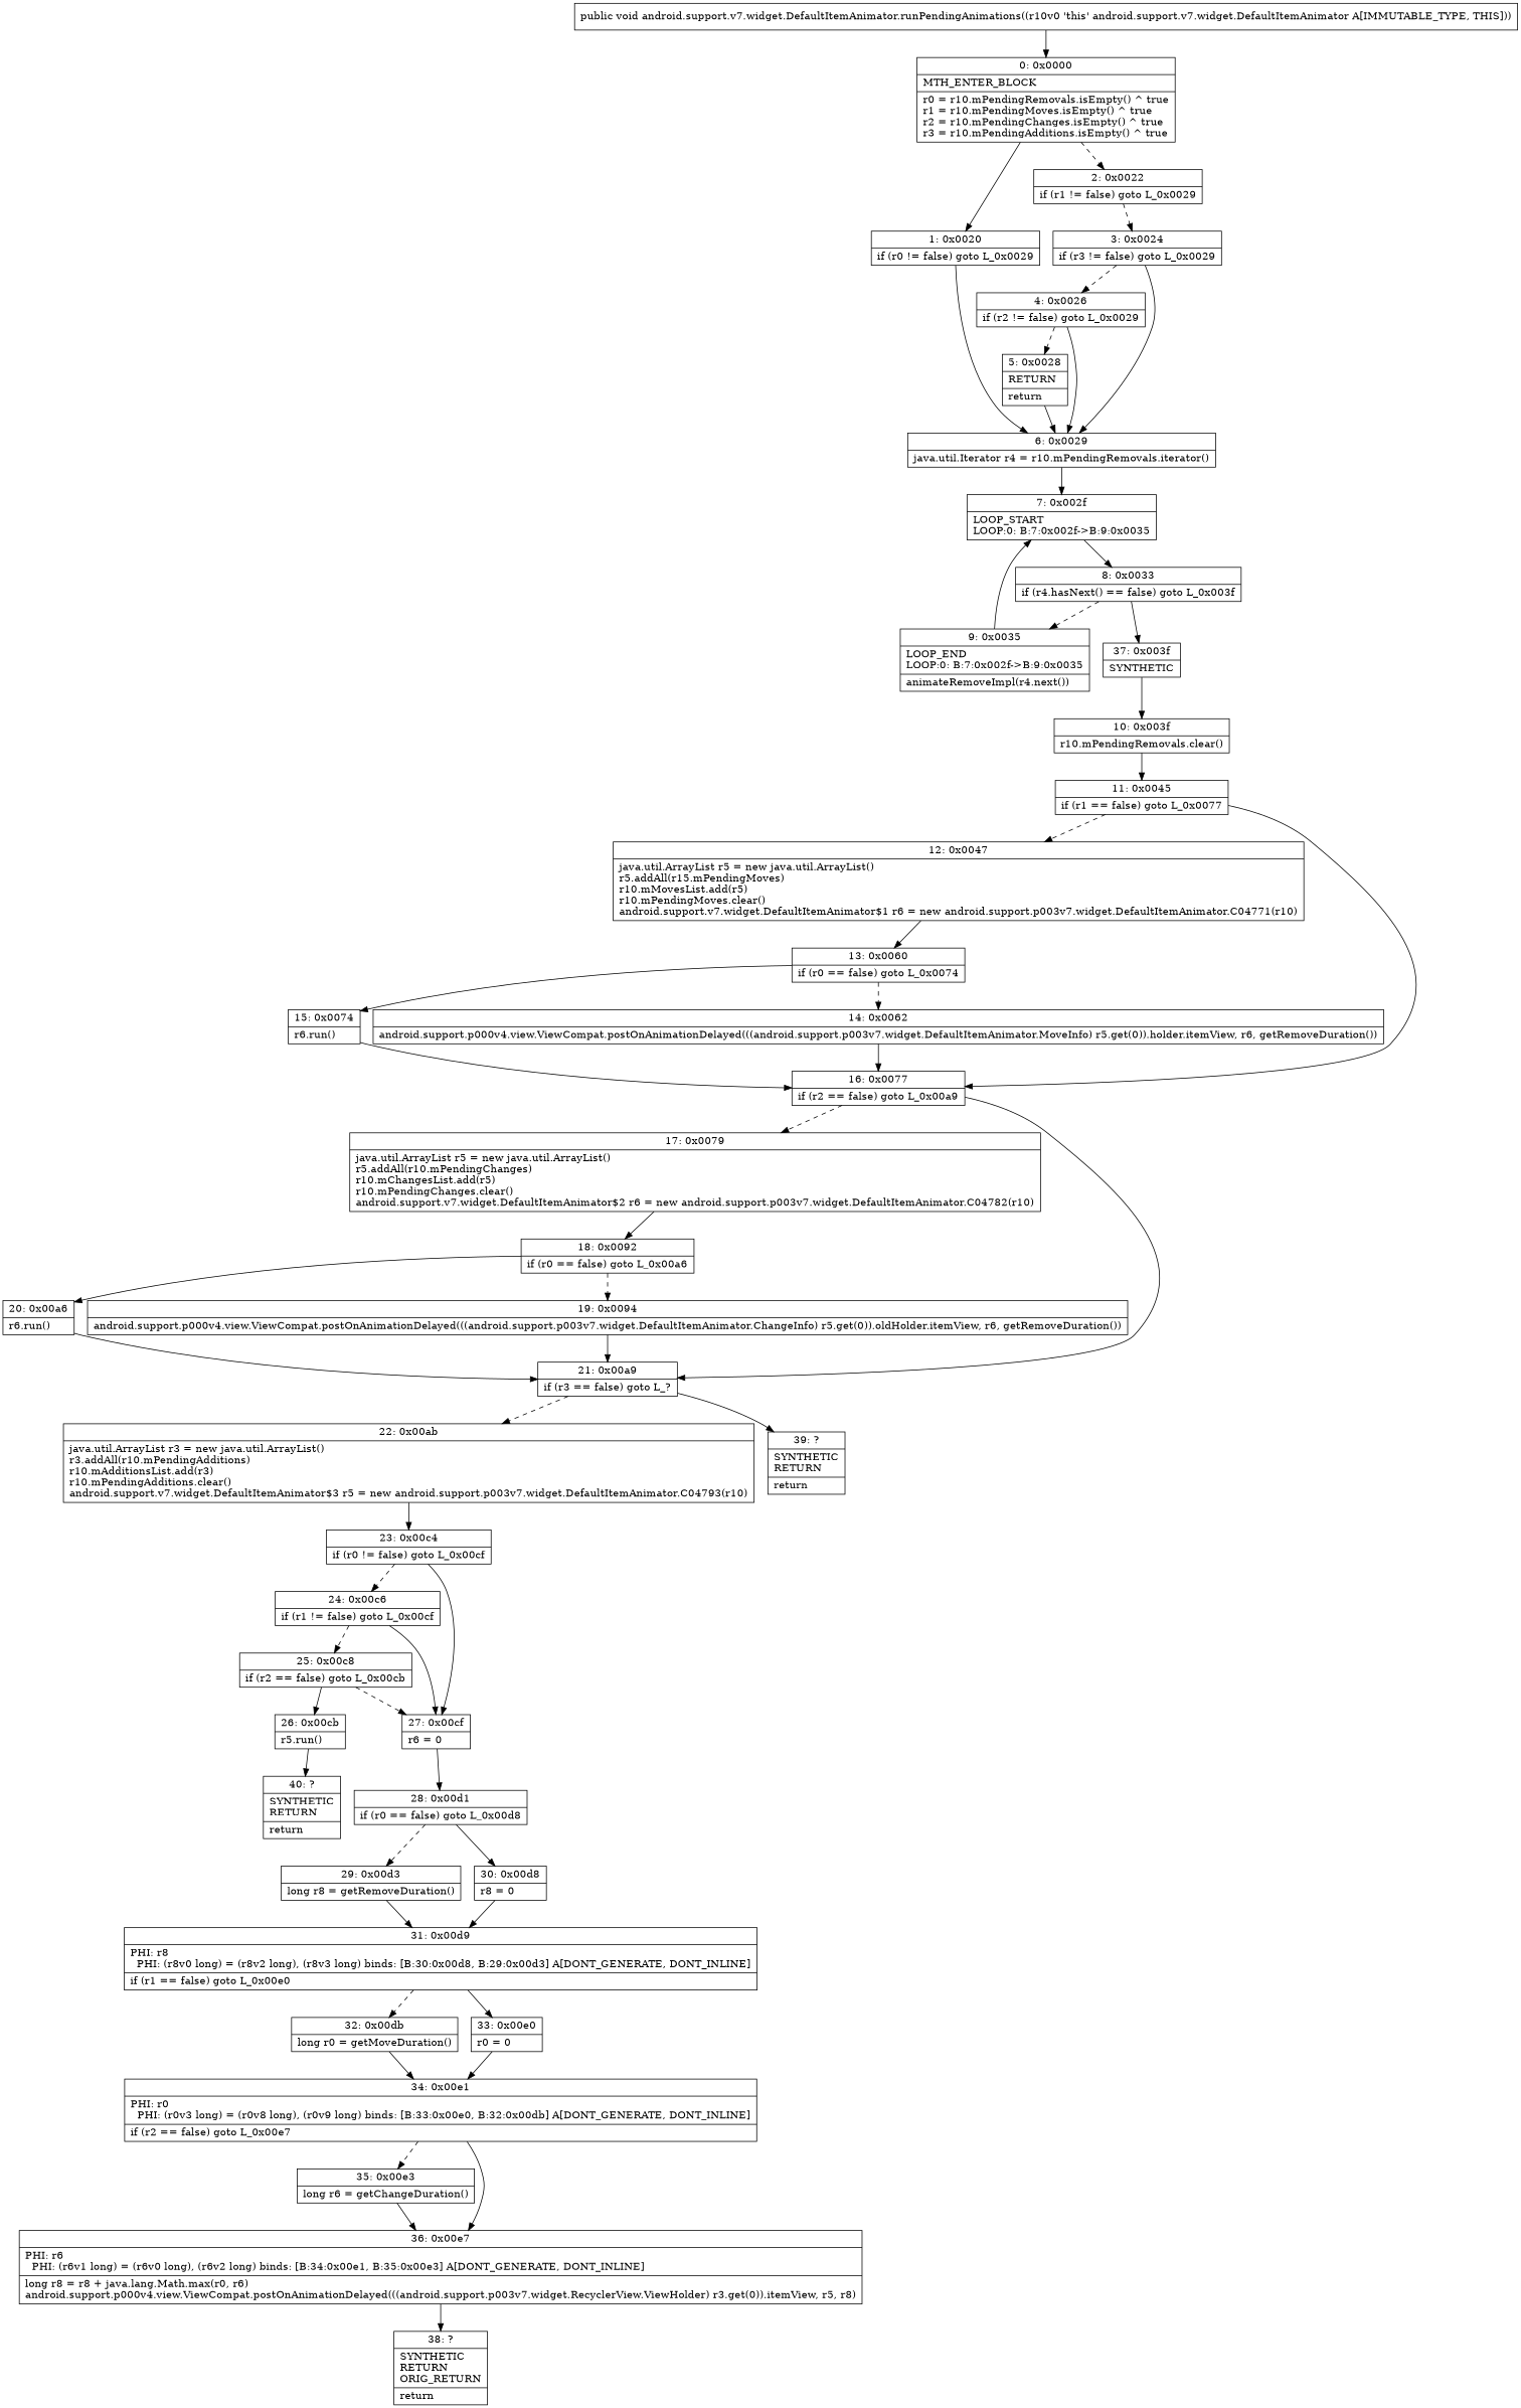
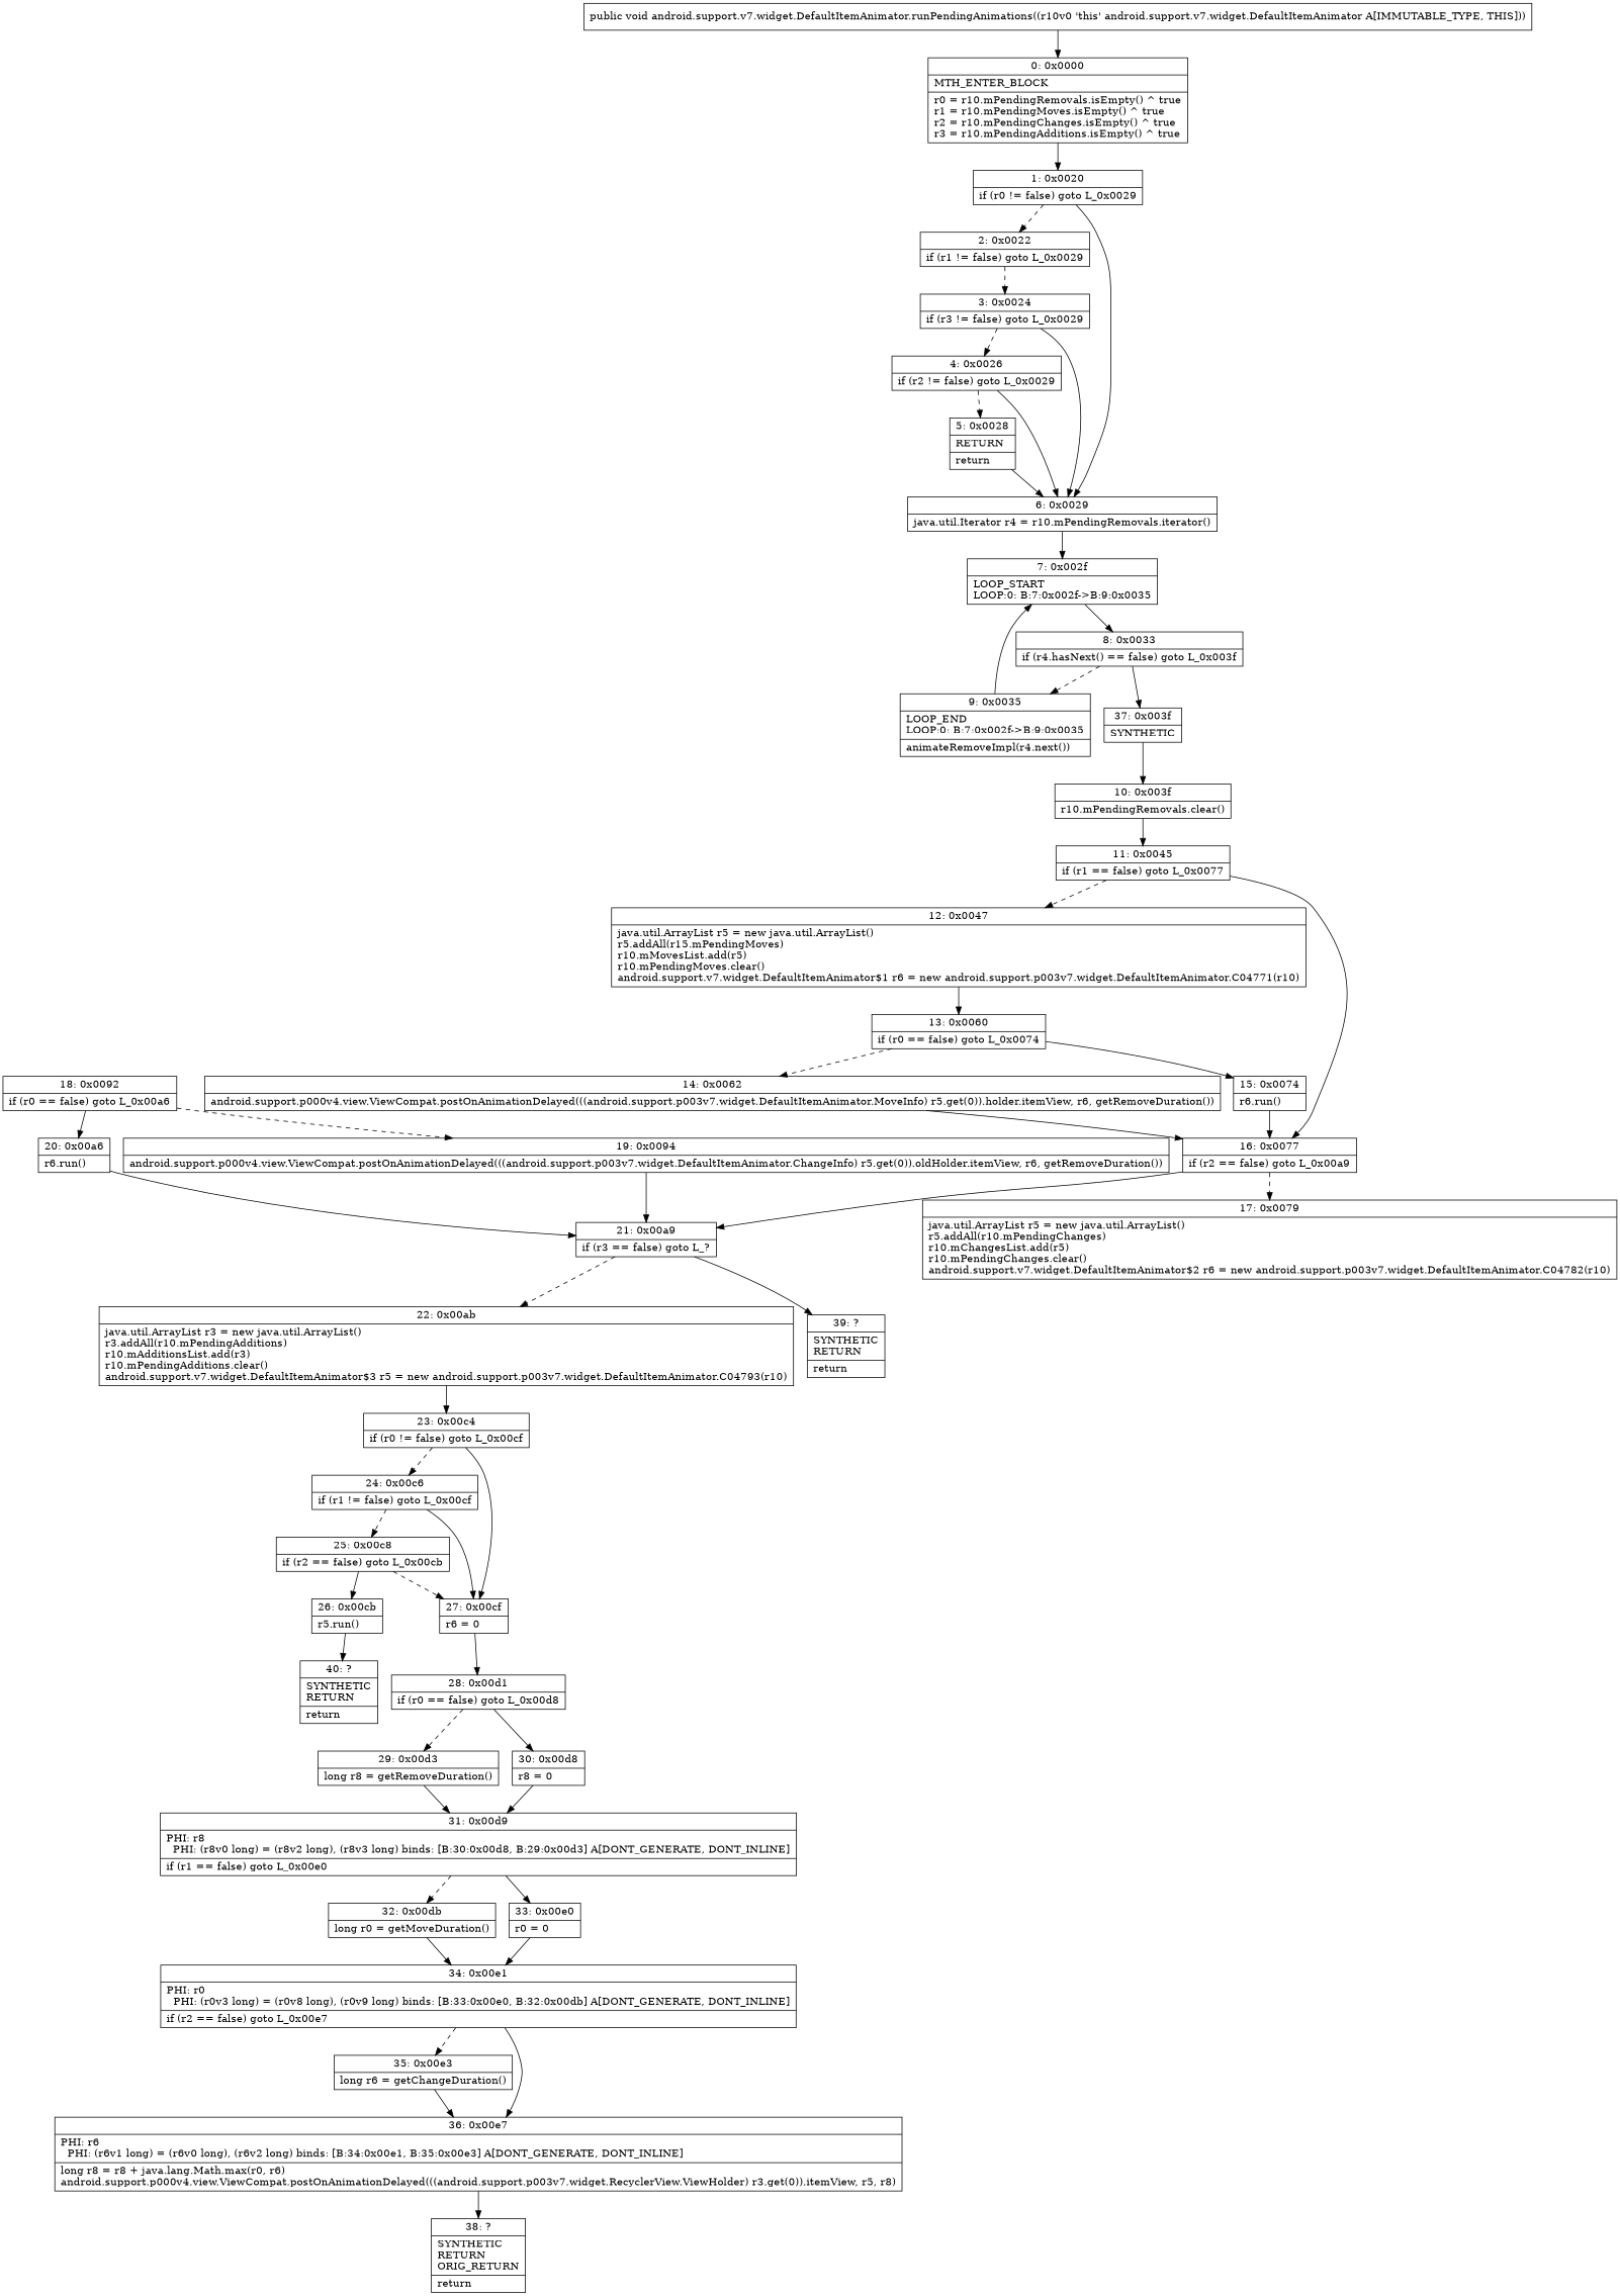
  digraph {
    node [shape=record]
    n1 [label="{0\:\ 0x0000|MTH_ENTER_BLOCK\l|r0 = r10.mPendingRemovals.isEmpty() ^ true\lr1 = r10.mPendingMoves.isEmpty() ^ true\lr2 = r10.mPendingChanges.isEmpty() ^ true\lr3 = r10.mPendingAdditions.isEmpty() ^ true\l}"]
    n2 [label="{1\:\ 0x0020|if (r0 != false) goto L_0x0029\l}"]
    n3 [label="{2\:\ 0x0022|if (r1 != false) goto L_0x0029\l}"]
    n4 [label="{6\:\ 0x0029|java.util.Iterator r4 = r10.mPendingRemovals.iterator()\l}"]
    n5 [label="{3\:\ 0x0024|if (r3 != false) goto L_0x0029\l}"]
    n6 [label="{7\:\ 0x002f|LOOP_START\lLOOP:0: B:7:0x002f\-\>B:9:0x0035\l}"]
    n7 [label="{4\:\ 0x0026|if (r2 != false) goto L_0x0029\l}"]
    n8 [label="{5\:\ 0x0028|RETURN\l|return\l}"]
    n9 [label="{8\:\ 0x0033|if (r4.hasNext() == false) goto L_0x003f\l}"]
    n10 [label="{9\:\ 0x0035|LOOP_END\lLOOP:0: B:7:0x002f\-\>B:9:0x0035\l|animateRemoveImpl(r4.next())\l}"]
    n11 [label="{37\:\ 0x003f|SYNTHETIC\l}"]
    n12 [label="{10\:\ 0x003f|r10.mPendingRemovals.clear()\l}"]
    n13 [label="{11\:\ 0x0045|if (r1 == false) goto L_0x0077\l}"]
    n14 [label="{12\:\ 0x0047|java.util.ArrayList r5 = new java.util.ArrayList()\lr5.addAll(r15.mPendingMoves)\lr10.mMovesList.add(r5)\lr10.mPendingMoves.clear()\landroid.support.v7.widget.DefaultItemAnimator$1 r6 = new android.support.p003v7.widget.DefaultItemAnimator.C04771(r10)\l}"]
    n15 [label="{16\:\ 0x0077|if (r2 == false) goto L_0x00a9\l}"]
    n16 [label="{13\:\ 0x0060|if (r0 == false) goto L_0x0074\l}"]
    n17 [label="{17\:\ 0x0079|java.util.ArrayList r5 = new java.util.ArrayList()\lr5.addAll(r10.mPendingChanges)\lr10.mChangesList.add(r5)\lr10.mPendingChanges.clear()\landroid.support.v7.widget.DefaultItemAnimator$2 r6 = new android.support.p003v7.widget.DefaultItemAnimator.C04782(r10)\l}"]
    n18 [label="{21\:\ 0x00a9|if (r3 == false) goto L_?\l}"]
    n19 [label="{14\:\ 0x0062|android.support.p000v4.view.ViewCompat.postOnAnimationDelayed(((android.support.p003v7.widget.DefaultItemAnimator.MoveInfo) r5.get(0)).holder.itemView, r6, getRemoveDuration())\l}"]
    n20 [label="{15\:\ 0x0074|r6.run()\l}"]
    n21 [label="{18\:\ 0x0092|if (r0 == false) goto L_0x00a6\l}"]
    n22 [label="{22\:\ 0x00ab|java.util.ArrayList r3 = new java.util.ArrayList()\lr3.addAll(r10.mPendingAdditions)\lr10.mAdditionsList.add(r3)\lr10.mPendingAdditions.clear()\landroid.support.v7.widget.DefaultItemAnimator$3 r5 = new android.support.p003v7.widget.DefaultItemAnimator.C04793(r10)\l}"]
    n23 [label="{39\:\ ?|SYNTHETIC\lRETURN\l|return\l}"]
    n24 [label="{19\:\ 0x0094|android.support.p000v4.view.ViewCompat.postOnAnimationDelayed(((android.support.p003v7.widget.DefaultItemAnimator.ChangeInfo) r5.get(0)).oldHolder.itemView, r6, getRemoveDuration())\l}"]
    n25 [label="{20\:\ 0x00a6|r6.run()\l}"]
    n26 [label="{23\:\ 0x00c4|if (r0 != false) goto L_0x00cf\l}"]
    n27 [label="{24\:\ 0x00c6|if (r1 != false) goto L_0x00cf\l}"]
    n28 [label="{27\:\ 0x00cf|r6 = 0\l}"]
    n29 [label="{25\:\ 0x00c8|if (r2 == false) goto L_0x00cb\l}"]
    n30 [label="{28\:\ 0x00d1|if (r0 == false) goto L_0x00d8\l}"]
    n31 [label="{26\:\ 0x00cb|r5.run()\l}"]
    n32 [label="{40\:\ ?|SYNTHETIC\lRETURN\l|return\l}"]
    n33 [label="{29\:\ 0x00d3|long r8 = getRemoveDuration()\l}"]
    n34 [label="{30\:\ 0x00d8|r8 = 0\l}"]
    n35 [label="{31\:\ 0x00d9|PHI: r8 \l  PHI: (r8v0 long) = (r8v2 long), (r8v3 long) binds: [B:30:0x00d8, B:29:0x00d3] A[DONT_GENERATE, DONT_INLINE]\l|if (r1 == false) goto L_0x00e0\l}"]
    n36 [label="{32\:\ 0x00db|long r0 = getMoveDuration()\l}"]
    n37 [label="{33\:\ 0x00e0|r0 = 0\l}"]
    n38 [label="{34\:\ 0x00e1|PHI: r0 \l  PHI: (r0v3 long) = (r0v8 long), (r0v9 long) binds: [B:33:0x00e0, B:32:0x00db] A[DONT_GENERATE, DONT_INLINE]\l|if (r2 == false) goto L_0x00e7\l}"]
    n39 [label="{35\:\ 0x00e3|long r6 = getChangeDuration()\l}"]
    n40 [label="{36\:\ 0x00e7|PHI: r6 \l  PHI: (r6v1 long) = (r6v0 long), (r6v2 long) binds: [B:34:0x00e1, B:35:0x00e3] A[DONT_GENERATE, DONT_INLINE]\l|long r8 = r8 + java.lang.Math.max(r0, r6)\landroid.support.p000v4.view.ViewCompat.postOnAnimationDelayed(((android.support.p003v7.widget.RecyclerView.ViewHolder) r3.get(0)).itemView, r5, r8)\l}"]
    n41 [label="{38\:\ ?|SYNTHETIC\lRETURN\lORIG_RETURN\l|return\l}"]
    n42 [label="{public void android.support.v7.widget.DefaultItemAnimator.runPendingAnimations((r10v0 'this' android.support.v7.widget.DefaultItemAnimator A[IMMUTABLE_TYPE, THIS])) }"]
    n1 -> n2
-   n1 -> n3 [style=dashed]
+   n2 -> n3 [style=dashed]
    n2 -> n4
    n3 -> n5 [style=dashed]
    n4 -> n6
    n5 -> n4
    n5 -> n7 [style=dashed]
    n6 -> n9
    n7 -> n4
    n7 -> n8 [style=dashed]
    n8 -> n4
    n9 -> n10 [style=dashed]
    n9 -> n11
    n10 -> n6
    n11 -> n12
    n12 -> n13
    n13 -> n14 [style=dashed]
    n13 -> n15
    n14 -> n16
    n15 -> n17 [style=dashed]
    n15 -> n18
    n16 -> n19 [style=dashed]
    n16 -> n20
-   n17 -> n21
    n18 -> n22 [style=dashed]
    n18 -> n23
    n19 -> n15
    n20 -> n15
    n21 -> n24 [style=dashed]
    n21 -> n25
    n22 -> n26
    n24 -> n18
    n25 -> n18
    n26 -> n27 [style=dashed]
    n26 -> n28
    n27 -> n28
    n27 -> n29 [style=dashed]
    n28 -> n30
    n29 -> n28 [style=dashed]
    n29 -> n31
    n30 -> n33 [style=dashed]
    n30 -> n34
    n31 -> n32
    n33 -> n35
    n34 -> n35
    n35 -> n36 [style=dashed]
    n35 -> n37
    n36 -> n38
    n37 -> n38
    n38 -> n39 [style=dashed]
    n38 -> n40
    n39 -> n40
    n40 -> n41
    n42 -> n1
  }
